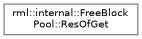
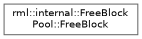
  digraph {
    rankdir=TB
-   n1 [color=grey40 fillcolor=white fontname=Helvetica fontsize=10 height=0.2 label="rml::internal::FreeBlock\lPool::ResOfGet" shape=box style=filled width=0.4]
+   n1 [color=grey40 fillcolor=white fontname=Helvetica fontsize=10 height=0.2 label="rml::internal::FreeBlock\lPool::FreeBlock" shape=box style=filled width=0.4]
  }
